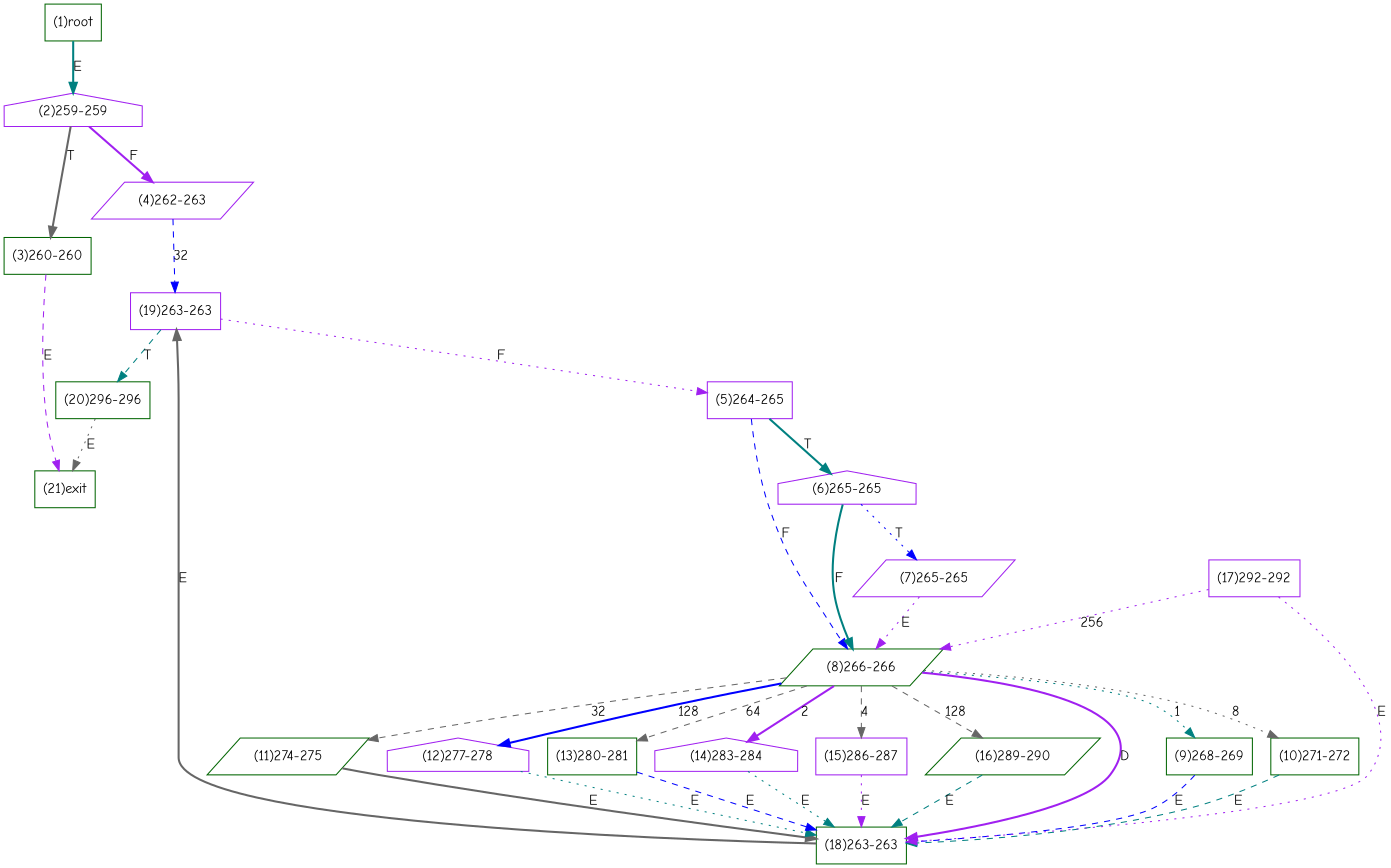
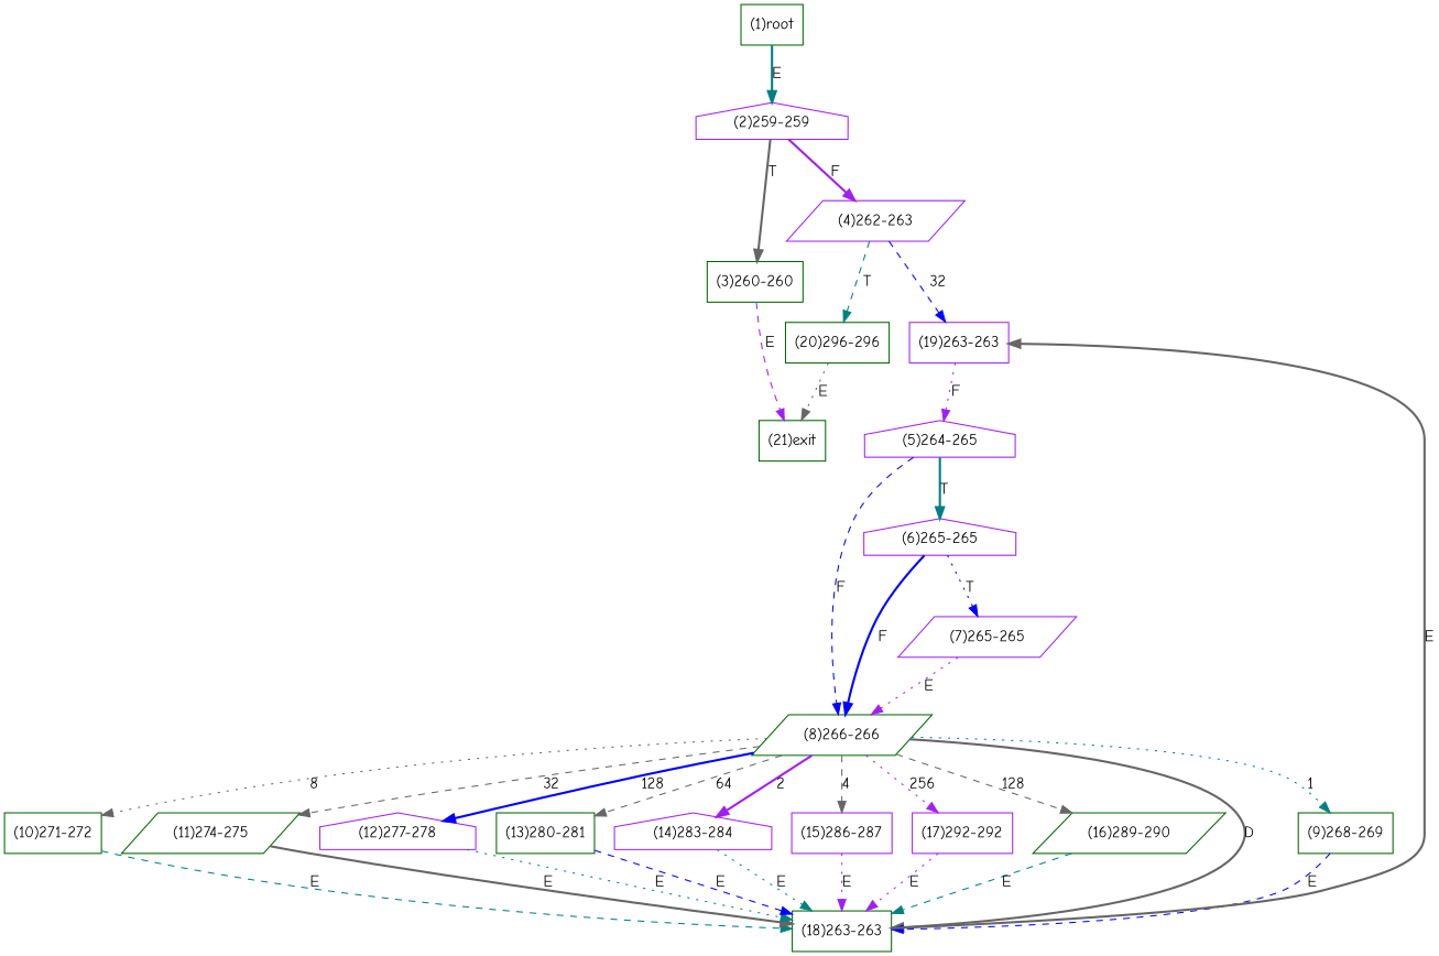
  digraph {
    fontname="Comic Neue"
    node [color=darkgreen fontname="Comic Neue" shape=box]
    edge [color=gray40 fontname="Comic Neue" style=dashed]
    n1 [label="(1)root"]
    n2 [color=purple label="(2)259-259" shape=house]
    n3 [label="(3)260-260"]
    n4 [color=purple label="(4)262-263" shape=parallelogram]
    n5 [label="(21)exit"]
    n6 [color=purple label="(19)263-263"]
-   n7 [color=purple label="(5)264-265"]
+   n7 [color=purple label="(5)264-265" shape=house]
    n8 [label="(20)296-296"]
    n9 [color=purple label="(6)265-265" shape=house]
    n10 [label="(8)266-266" shape=parallelogram]
    n11 [color=purple label="(7)265-265" shape=parallelogram]
    n12 [label="(9)268-269"]
    n13 [label="(10)271-272"]
    n14 [label="(11)274-275" shape=parallelogram]
    n15 [color=purple label="(12)277-278" shape=house]
    n16 [label="(13)280-281"]
    n17 [color=purple label="(14)283-284" shape=house]
    n18 [color=purple label="(15)286-287"]
    n19 [color=purple label="(17)292-292"]
    n20 [label="(16)289-290" shape=parallelogram]
    n21 [label="(18)263-263"]
    n1 -> n2 [color=teal label=E style=bold]
    n2 -> n3 [label=T style=bold]
    n2 -> n4 [color=purple label=F style=bold]
    n3 -> n5 [color=purple label=E]
    n4 -> n6 [color=blue label=32]
    n6 -> n7 [color=purple label=F style=dotted]
-   n6 -> n8 [color=teal label=T]
+   n4 -> n8 [color=teal label=T]
    n7 -> n9 [color=teal label=T style=bold]
    n7 -> n10 [color=blue label=F]
    n8 -> n5 [label=E style=dotted]
-   n9 -> n10 [color=teal label=F style=bold]
+   n9 -> n10 [color=blue label=F style=bold]
    n9 -> n11 [color=blue label=T style=dotted]
    n10 -> n12 [color=teal label=1 style=dotted]
    n10 -> n13 [label=8 style=dotted]
    n10 -> n14 [label=32]
    n10 -> n15 [color=blue label=128 style=bold]
    n10 -> n16 [label=64]
    n10 -> n17 [color=purple label=2 style=bold]
    n10 -> n18 [label=4]
-   n19 -> n10 [color=purple label=256 style=dotted]
+   n10 -> n19 [color=purple label=256 style=dotted]
    n10 -> n20 [label=128]
-   n10 -> n21 [color=purple label=D style=bold]
+   n10 -> n21 [label=D style=bold]
    n11 -> n10 [color=purple label=E style=dotted]
    n12 -> n21 [color=blue label=E]
    n13 -> n21 [color=teal label=E]
    n14 -> n21 [label=E style=bold]
    n15 -> n21 [color=teal label=E style=dotted]
    n16 -> n21 [color=blue label=E]
    n17 -> n21 [color=teal label=E style=dotted]
    n18 -> n21 [color=purple label=E style=dotted]
    n19 -> n21 [color=purple label=E style=dotted]
    n20 -> n21 [color=teal label=E]
    n21 -> n6 [label=E style=bold]
  }
